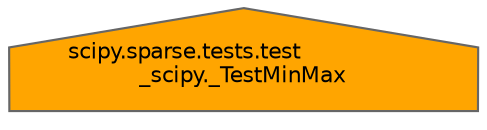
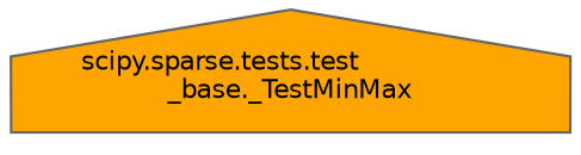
  digraph {
    rankdir=LR
-   n1 [color=gray40 fillcolor=orange fontname=Helvetica fontsize=10 height=0.2 label="scipy.sparse.tests.test\l_scipy._TestMinMax" shape=house style=filled width=0.4]
+   n1 [color=gray40 fillcolor=orange fontname=Helvetica fontsize=10 height=0.2 label="scipy.sparse.tests.test\l_base._TestMinMax" shape=house style=filled width=0.4]
  }
